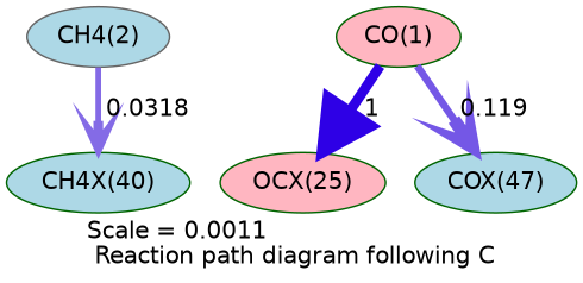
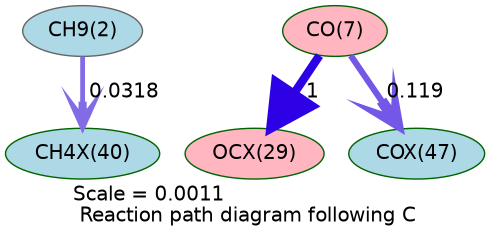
  digraph {
    fontname=Helvetica
    label="Scale = 0.0011\l Reaction path diagram following C"
    node [color=darkgreen fillcolor=lightblue fontname=Helvetica style=filled]
    edge [arrowhead=vee fontname=Helvetica]
-   n1 [color=gray40 label="CH4(2)"]
+   n1 [color=gray40 label="CH9(2)"]
    n2 [label="CH4X(40)"]
-   n3 [fillcolor=lightpink label="CO(1)"]
-   n4 [fillcolor=lightpink label="OCX(25)"]
+   n3 [fillcolor=lightpink label="CO(7)"]
+   n4 [fillcolor=lightpink label="OCX(29)"]
    n5 [label="COX(47)"]
    n1 -> n2 [arrowsize=1.7 color="0.7, 0.532, 0.9" label=" 0.0318" penwidth=3.4]
    n3 -> n4 [arrowhead=normal arrowsize=3 color="0.7, 1.5, 0.9" label=" 1" penwidth=6]
    n3 -> n5 [arrowsize=2.2 color="0.7, 0.619, 0.9" label=" 0.119" penwidth=4.39]
  }
